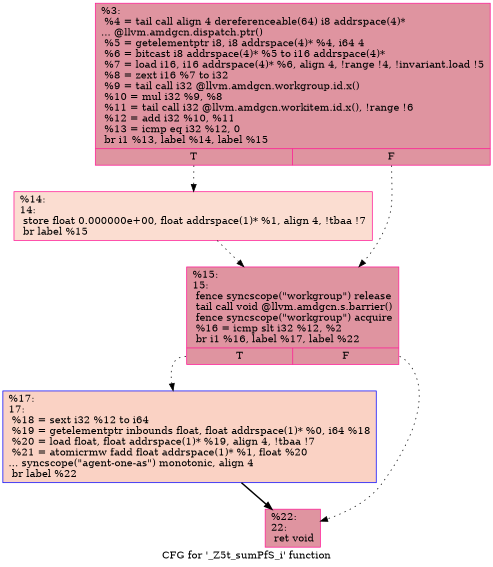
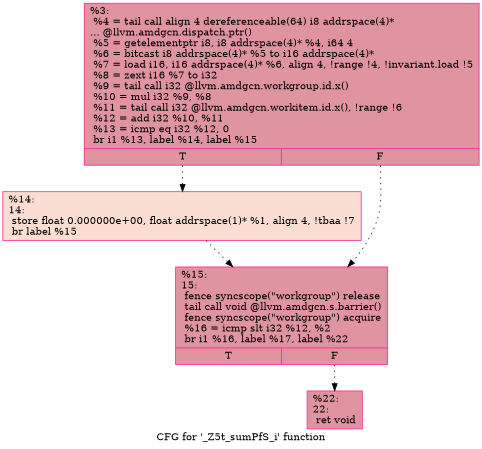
  digraph {
    label="CFG for '_Z5t_sumPfS_i' function"
    node [color=deeppink fillcolor="#b70d2870" shape=record style=filled]
    edge [style=dotted]
    n1 [label="{%3:\l  %4 = tail call align 4 dereferenceable(64) i8 addrspace(4)*\l... @llvm.amdgcn.dispatch.ptr()\l  %5 = getelementptr i8, i8 addrspace(4)* %4, i64 4\l  %6 = bitcast i8 addrspace(4)* %5 to i16 addrspace(4)*\l  %7 = load i16, i16 addrspace(4)* %6, align 4, !range !4, !invariant.load !5\l  %8 = zext i16 %7 to i32\l  %9 = tail call i32 @llvm.amdgcn.workgroup.id.x()\l  %10 = mul i32 %9, %8\l  %11 = tail call i32 @llvm.amdgcn.workitem.id.x(), !range !6\l  %12 = add i32 %10, %11\l  %13 = icmp eq i32 %12, 0\l  br i1 %13, label %14, label %15\l|{<s0>T|<s1>F}}"]
    n2 [fillcolor="#f7b39670" label="{%14:\l14:                                               \l  store float 0.000000e+00, float addrspace(1)* %1, align 4, !tbaa !7\l  br label %15\l}"]
    n3 [label="{%15:\l15:                                               \l  fence syncscope(\"workgroup\") release\l  tail call void @llvm.amdgcn.s.barrier()\l  fence syncscope(\"workgroup\") acquire\l  %16 = icmp slt i32 %12, %2\l  br i1 %16, label %17, label %22\l|{<s0>T|<s1>F}}"]
-   n4 [color=blue fillcolor="#f4987a70" label="{%17:\l17:                                               \l  %18 = sext i32 %12 to i64\l  %19 = getelementptr inbounds float, float addrspace(1)* %0, i64 %18\l  %20 = load float, float addrspace(1)* %19, align 4, !tbaa !7\l  %21 = atomicrmw fadd float addrspace(1)* %1, float %20\l... syncscope(\"agent-one-as\") monotonic, align 4\l  br label %22\l}"]
    n5 [label="{%22:\l22:                                               \l  ret void\l}"]
    n1 -> n2 [tailport=s0]
    n1 -> n3 [tailport=s1]
    n2 -> n3
-   n3 -> n4 [tailport=s0]
    n3 -> n5 [tailport=s1]
-   n4 -> n5 [style=bold]
  }
